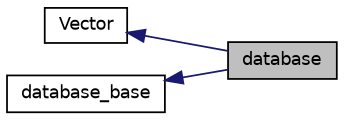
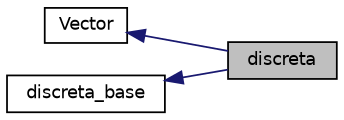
  digraph {
    rankdir=LR
    node [color=black fillcolor=white fontname=Helvetica fontsize=10 shape=record style=filled]
    edge [color=midnightblue dir=back fontname=Helvetica fontsize=10 labelfontname=Helvetica labelfontsize=10 style=solid]
-   n1 [fillcolor=grey75 fontcolor=black height=0.2 label=database width=0.4]
+   n1 [fillcolor=grey75 fontcolor=black height=0.2 label=discreta width=0.4]
    n2 [height=0.2 label=Vector width=0.4]
-   n3 [height=0.2 label=database_base width=0.4]
+   n3 [height=0.2 label=discreta_base width=0.4]
    n2 -> n1
    n3 -> n1
  }
